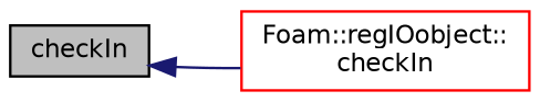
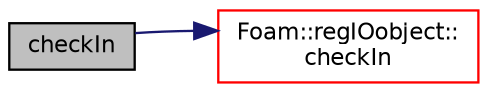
  digraph {
    rankdir=LR
    node [fontname=Helvetica fontsize=10 shape=record]
    n1 [color=black fillcolor=grey75 fontcolor=black height=0.2 label=checkIn style=filled width=0.4]
    n2 [color=red height=0.2 label="Foam::regIOobject::\lcheckIn" width=0.4]
-   n1 -> n2 [color=midnightblue dir=back fontname=Helvetica fontsize=10 labelfontname=Helvetica labelfontsize=10 style=solid]
+   n2 -> n1 [color=midnightblue dir=back fontname=Helvetica fontsize=10 labelfontname=Helvetica labelfontsize=10 style=solid]
  }
